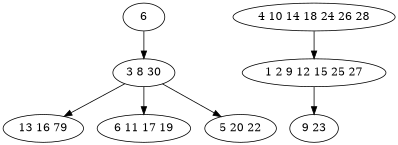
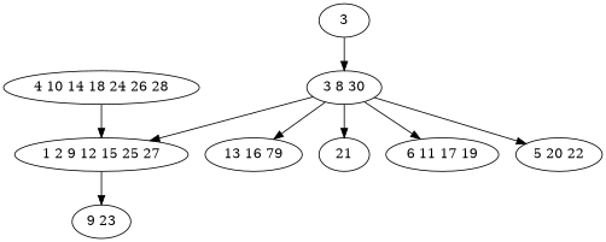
  digraph {
    n1 [label="3 8 30"]
    n2 [label="13 16 79"]
    n3 [label="1 2 9 12 15 25 27"]
+   n4 [label=21]
    n5 [label="6 11 17 19"]
    n6 [label="5 20 22"]
    n7 [label="9 23"]
-   6
+   6 [label=3]
    n9 [label="4 10 14 18 24 26 28"]
    n1 -> n2
+   n1 -> n3
+   n1 -> n4
    n1 -> n5
    n1 -> n6
    n3 -> n7
    6 -> n1
    n9 -> n3
  }
